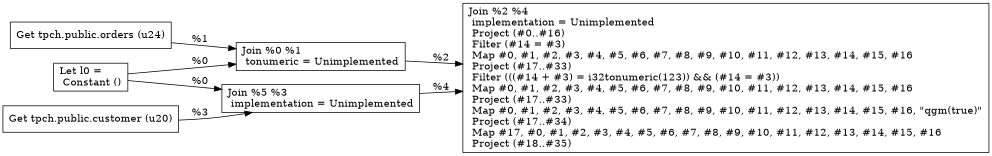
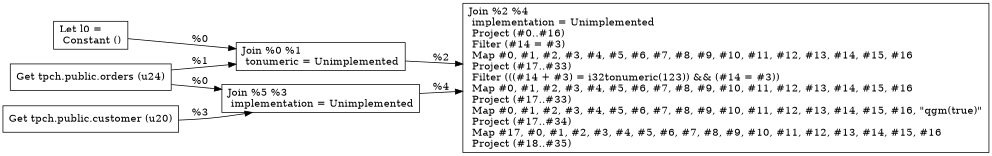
  digraph {
    rankdir=LR
    node [shape=record]
    n1 [label="Let l0 =\l Constant ()\l"]
    n2 [label=" Join %0 %1\l  tonumeric = Unimplemented\l"]
    n3 [label=" Join %5 %3\l  implementation = Unimplemented\l"]
    n4 [label=" Join %2 %4\l  implementation = Unimplemented\l Project (#0..#16)\l Filter (#14 = #3)\l Map #0, #1, #2, #3, #4, #5, #6, #7, #8, #9, #10, #11, #12, #13, #14, #15, #16\l Project (#17..#33)\l Filter (((#14 + #3) = i32tonumeric(123)) && (#14 = #3))\l Map #0, #1, #2, #3, #4, #5, #6, #7, #8, #9, #10, #11, #12, #13, #14, #15, #16\l Project (#17..#33)\l Map #0, #1, #2, #3, #4, #5, #6, #7, #8, #9, #10, #11, #12, #13, #14, #15, #16, \"qgm(true)\"\l Project (#17..#34)\l Map #17, #0, #1, #2, #3, #4, #5, #6, #7, #8, #9, #10, #11, #12, #13, #14, #15, #16\l Project (#18..#35)\l"]
    n5 [label=" Get tpch.public.orders (u24)\l"]
    n6 [label=" Get tpch.public.customer (u20)\l"]
    n1 -> n2 [label="%0\l"]
-   n1 -> n3 [label="%0\l"]
+   n5 -> n3 [label="%0\l"]
    n2 -> n4 [label="%2\l"]
    n3 -> n4 [label="%4\l"]
    n5 -> n2 [label="%1\l"]
    n6 -> n3 [label="%3\l"]
  }
